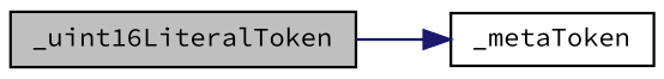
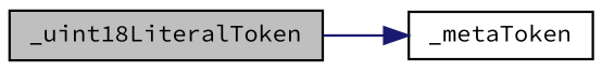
  digraph {
    rankdir=LR
    fontname="Source Code Pro"
    node [color=black fontname="Source Code Pro" fontsize=10 shape=record style=filled]
-   n1 [fillcolor=grey75 fontcolor=black height=0.2 label=_uint16LiteralToken width=0.4]
+   n1 [fillcolor=grey75 fontcolor=black height=0.2 label=_uint18LiteralToken width=0.4]
    n2 [fillcolor=white height=0.2 label=_metaToken width=0.4]
    n1 -> n2 [color=midnightblue fontname="Source Code Pro" fontsize=10 labelfontname=Helvetica labelfontsize=10 style=solid]
  }
